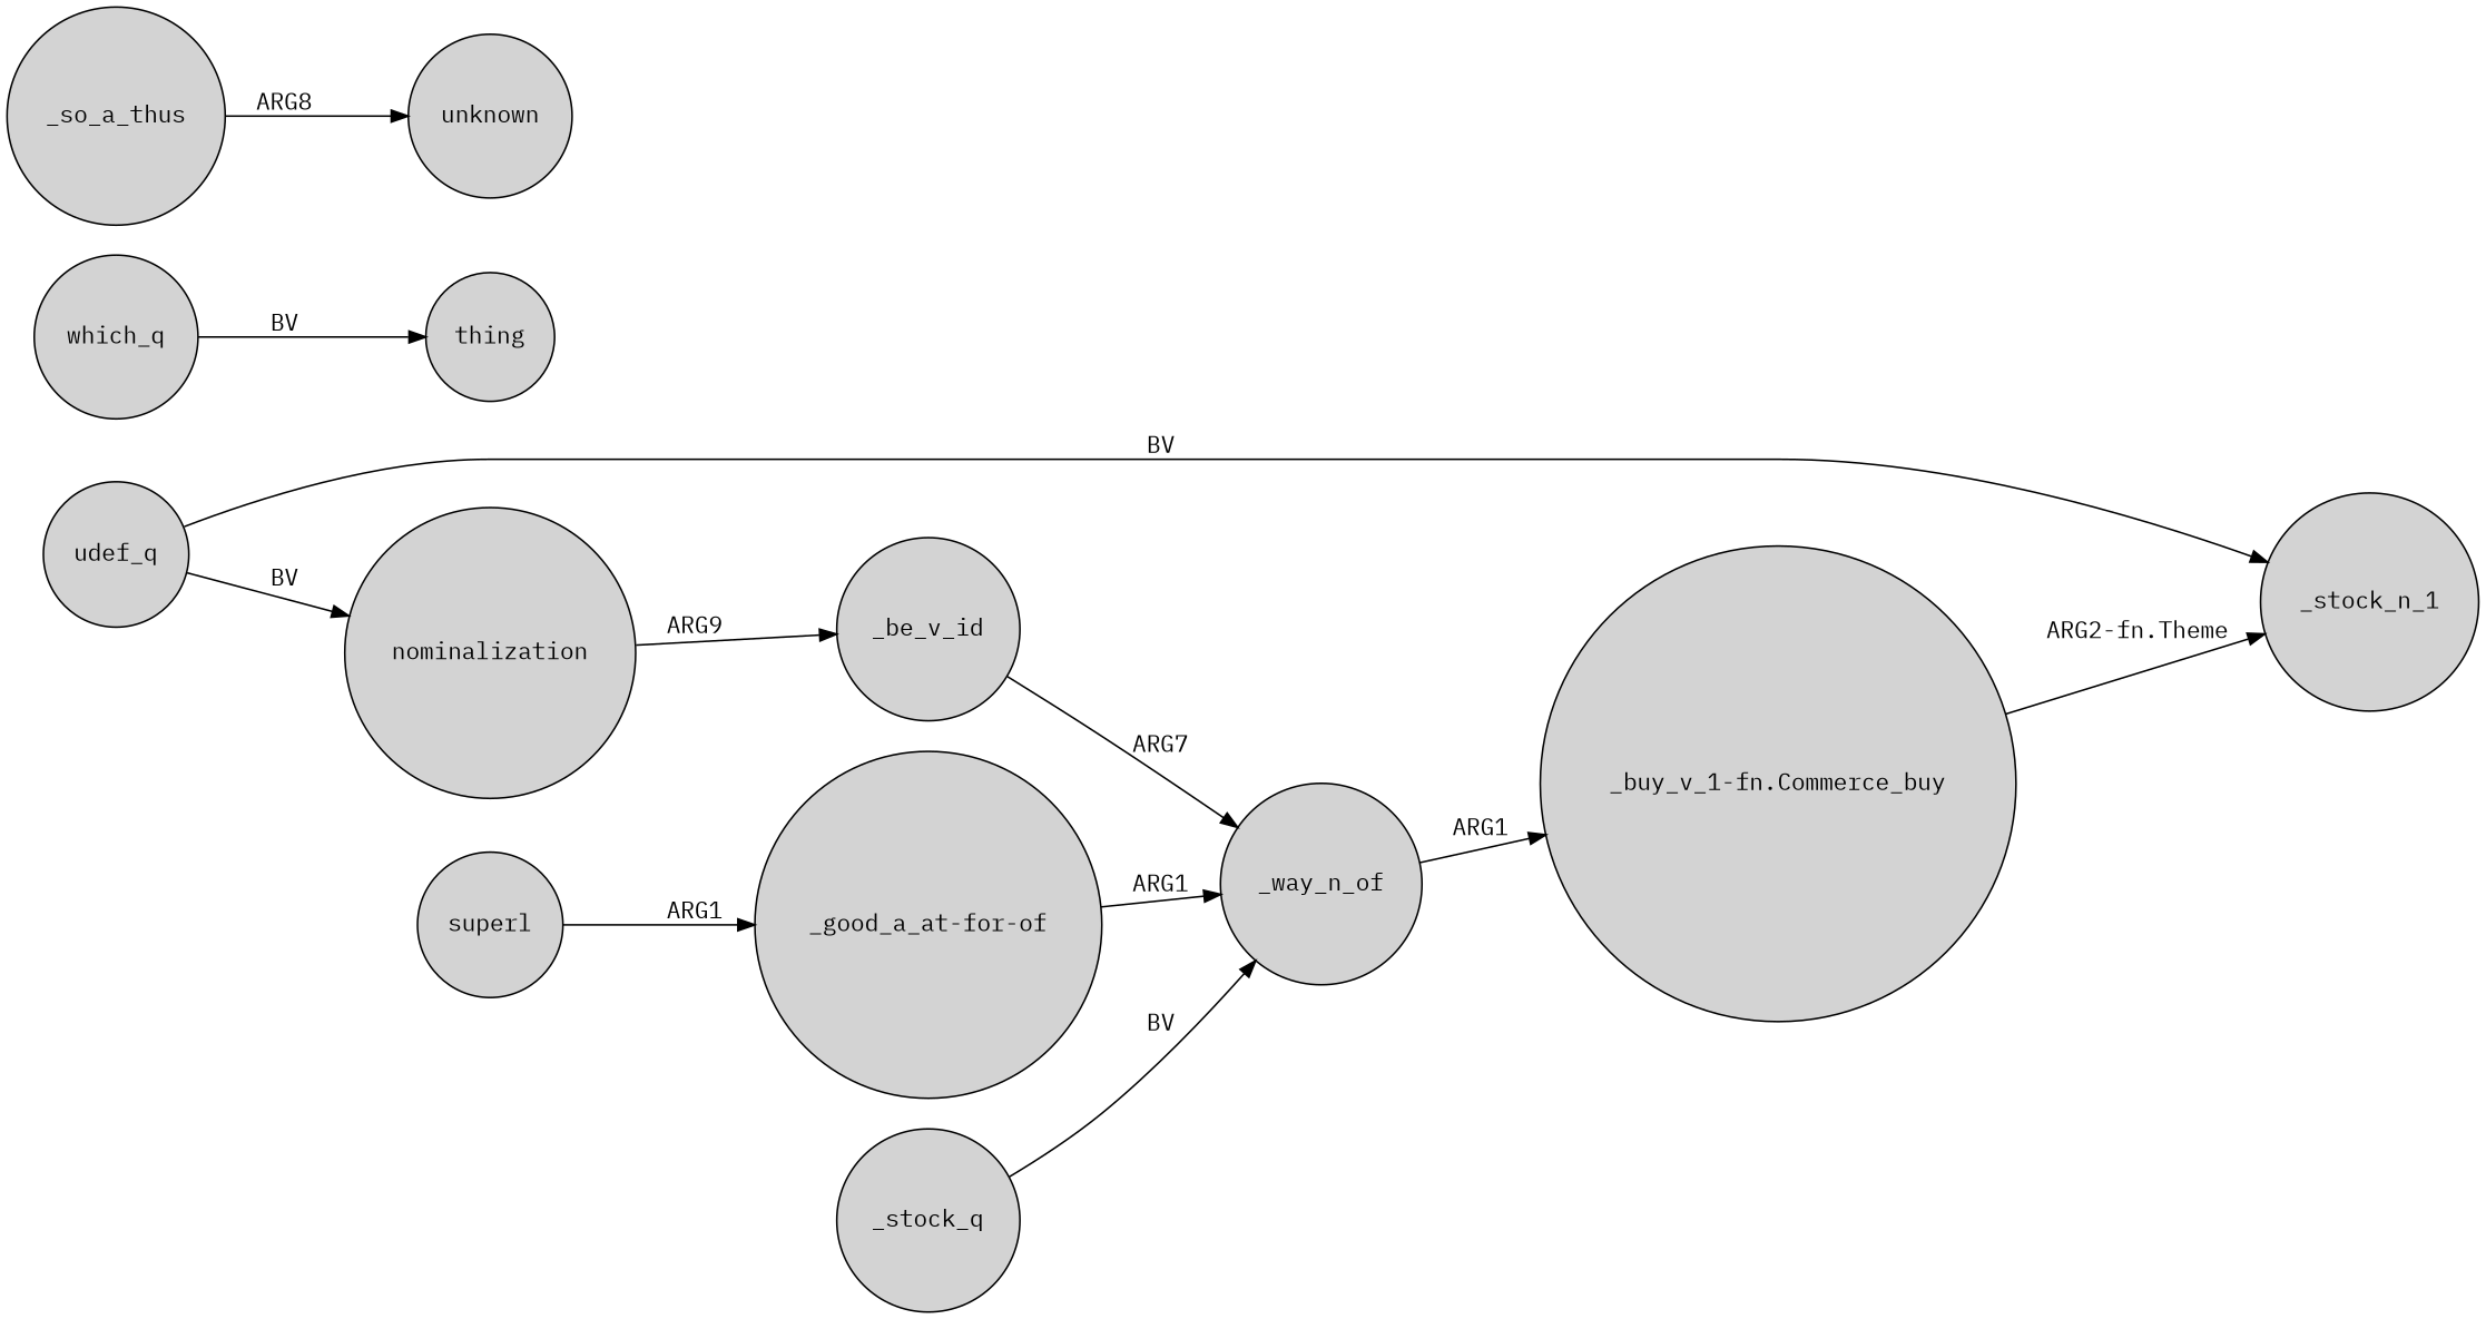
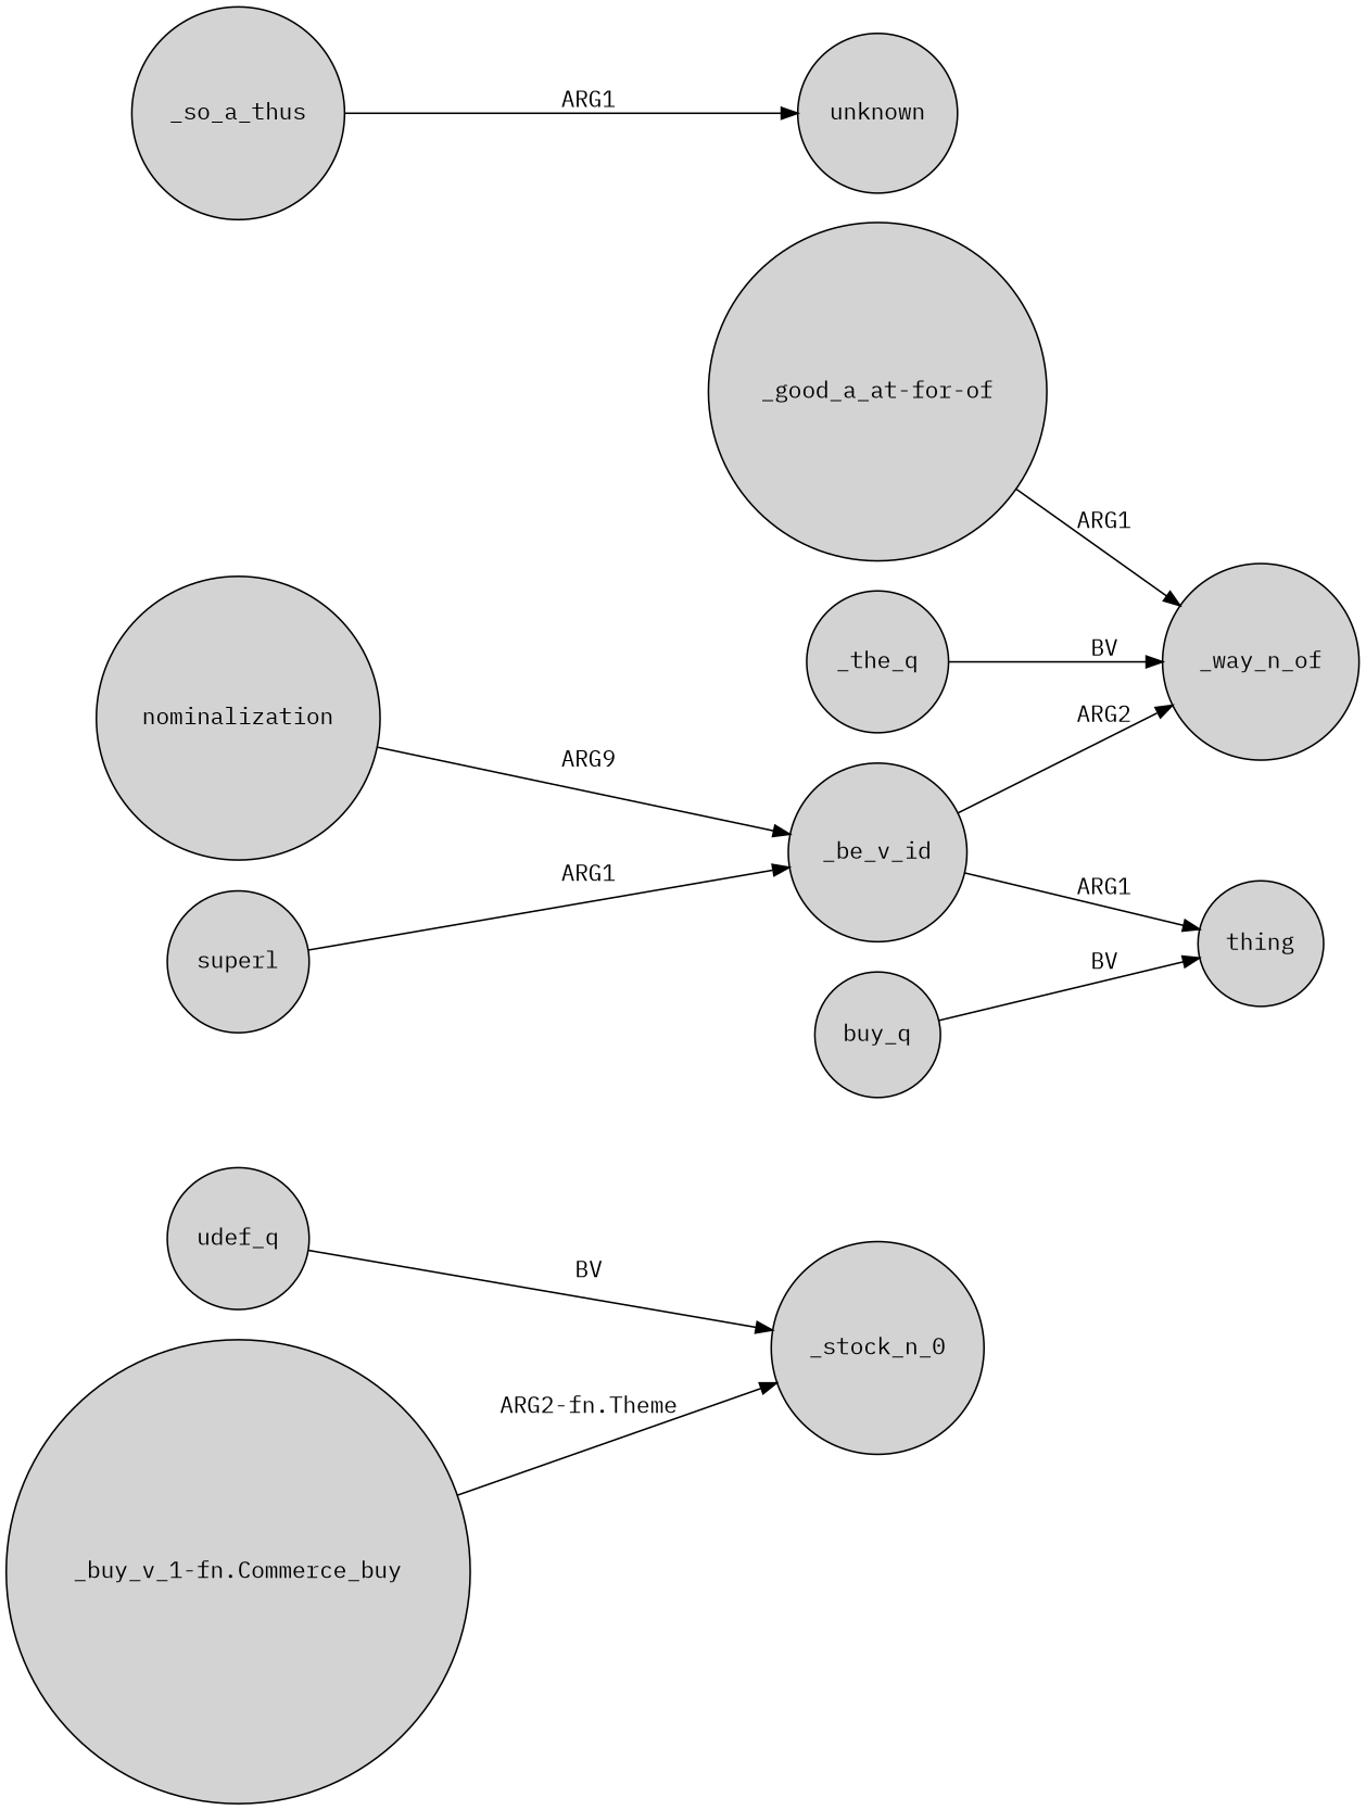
  digraph {
    fontname="IBM Plex Mono"
    rankdir=LR
    node [fontname="IBM Plex Mono" shape=circle style=filled]
    edge [fontname="IBM Plex Mono"]
    udef_q
-   _stock_n_1
+   _stock_n_1 [label=_stock_n_0]
    nominalization
    _be_v_id
    _way_n_of
    thing
    superl
    "_good_a_at-for-of"
    "_buy_v_1-fn.Commerce_buy"
    _so_a_thus
    unknown
-   _the_q [label=_stock_q]
-   which_q
+   _the_q
+   which_q [label=buy_q]
    udef_q -> _stock_n_1 [label=BV]
-   udef_q -> nominalization [label=BV]
    nominalization -> _be_v_id [label=ARG9]
-   _be_v_id -> _way_n_of [label=ARG7]
-   _way_n_of -> "_buy_v_1-fn.Commerce_buy" [label=ARG1]
-   superl -> "_good_a_at-for-of" [label=ARG1]
+   _be_v_id -> _way_n_of [label=ARG2]
+   _be_v_id -> thing [label=ARG1]
+   superl -> _be_v_id [label=ARG1]
    "_good_a_at-for-of" -> _way_n_of [label=ARG1]
    "_buy_v_1-fn.Commerce_buy" -> _stock_n_1 [label="ARG2-fn.Theme"]
-   _so_a_thus -> unknown [label=ARG8]
+   _so_a_thus -> unknown [label=ARG1]
    _the_q -> _way_n_of [label=BV]
    which_q -> thing [label=BV]
  }
